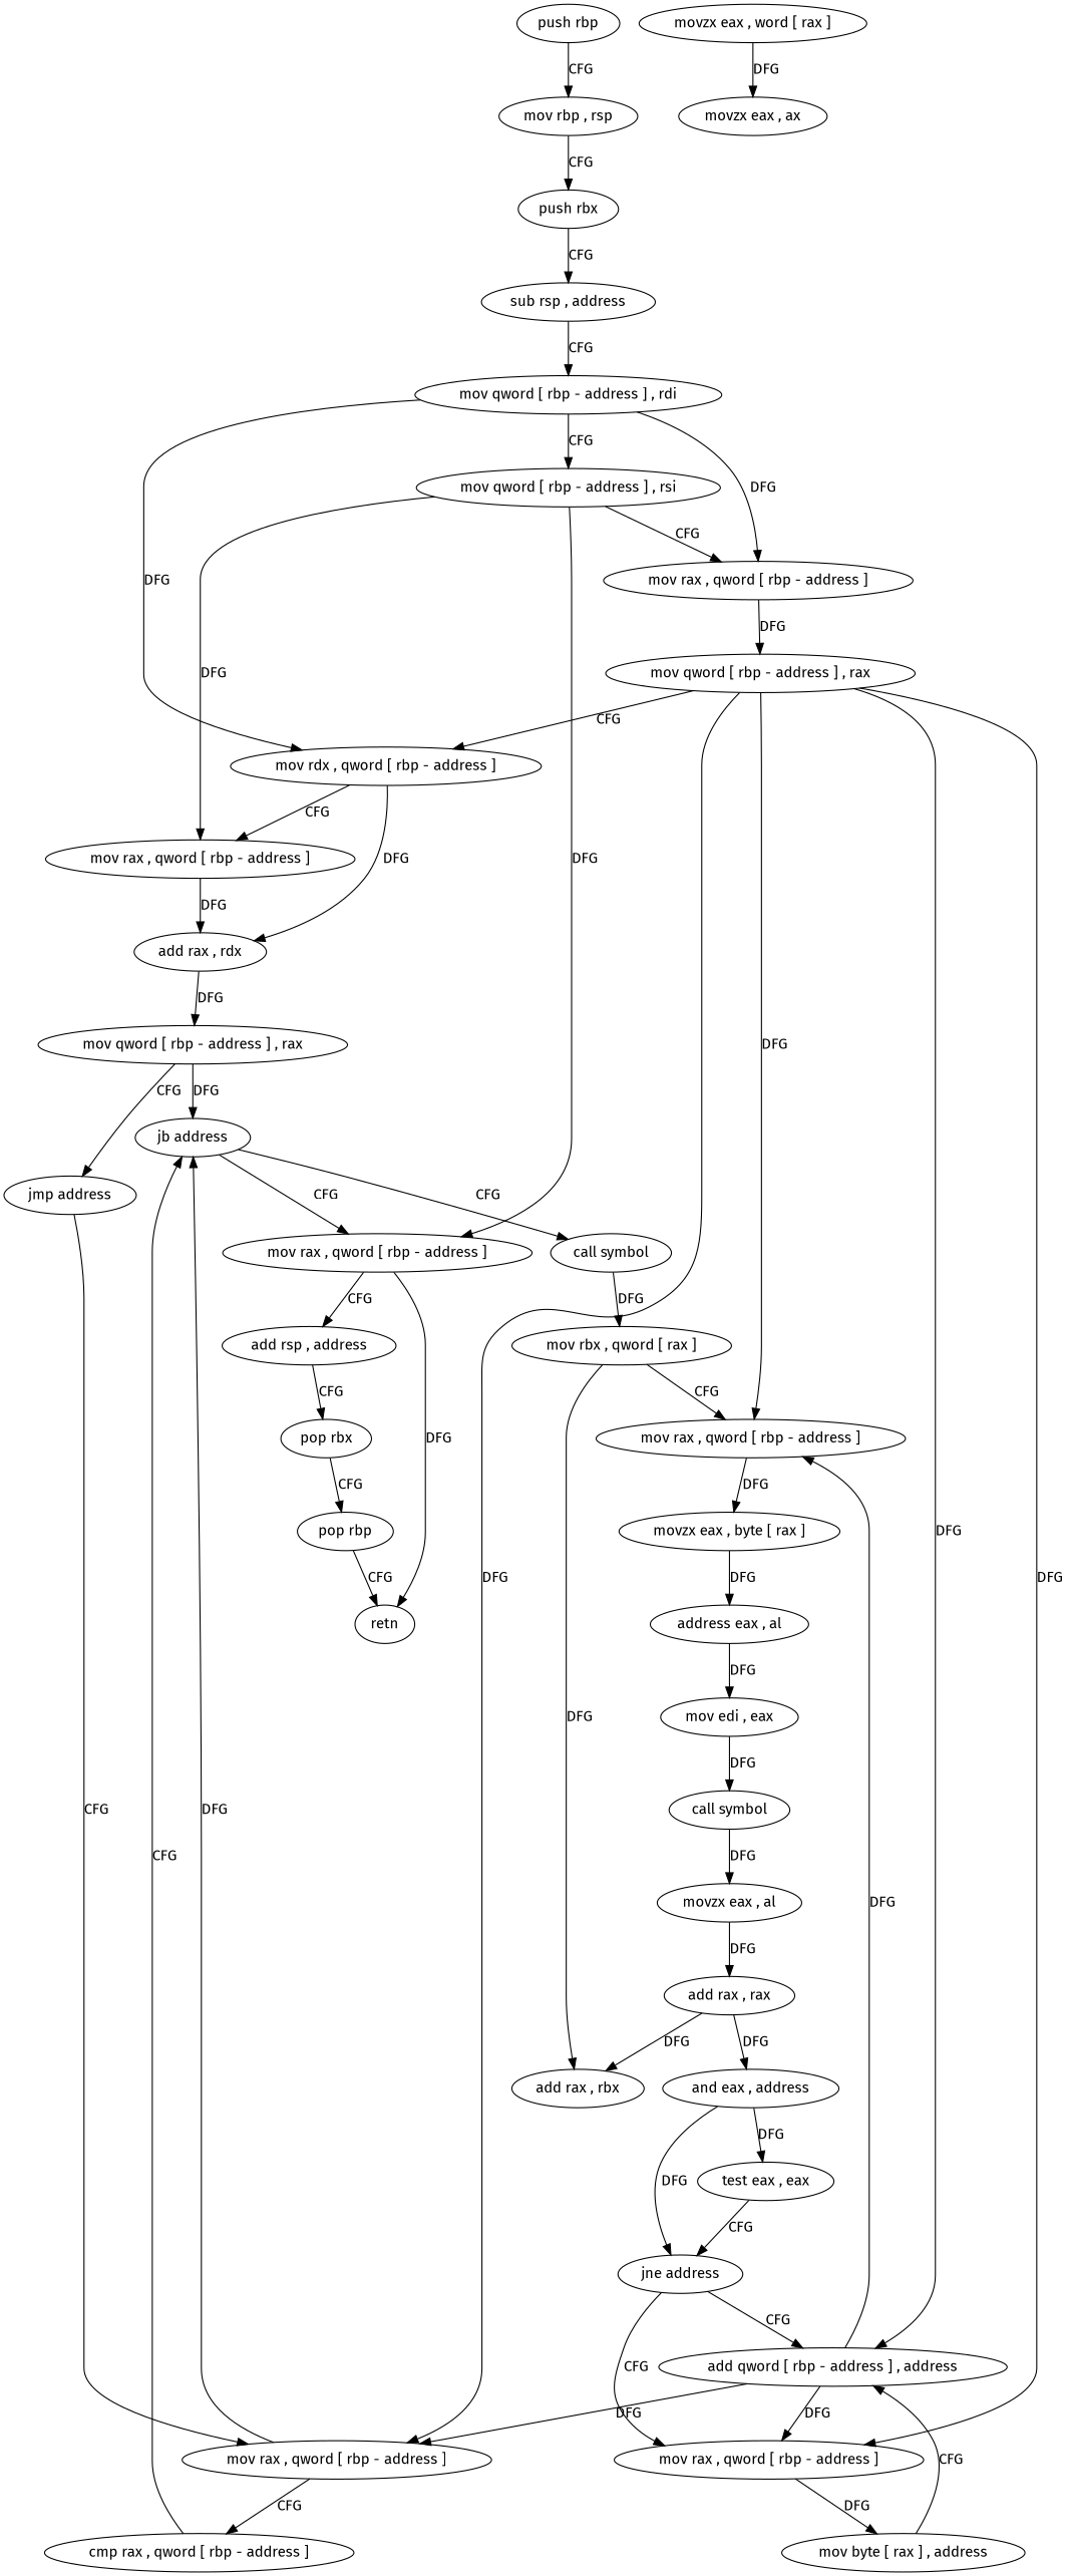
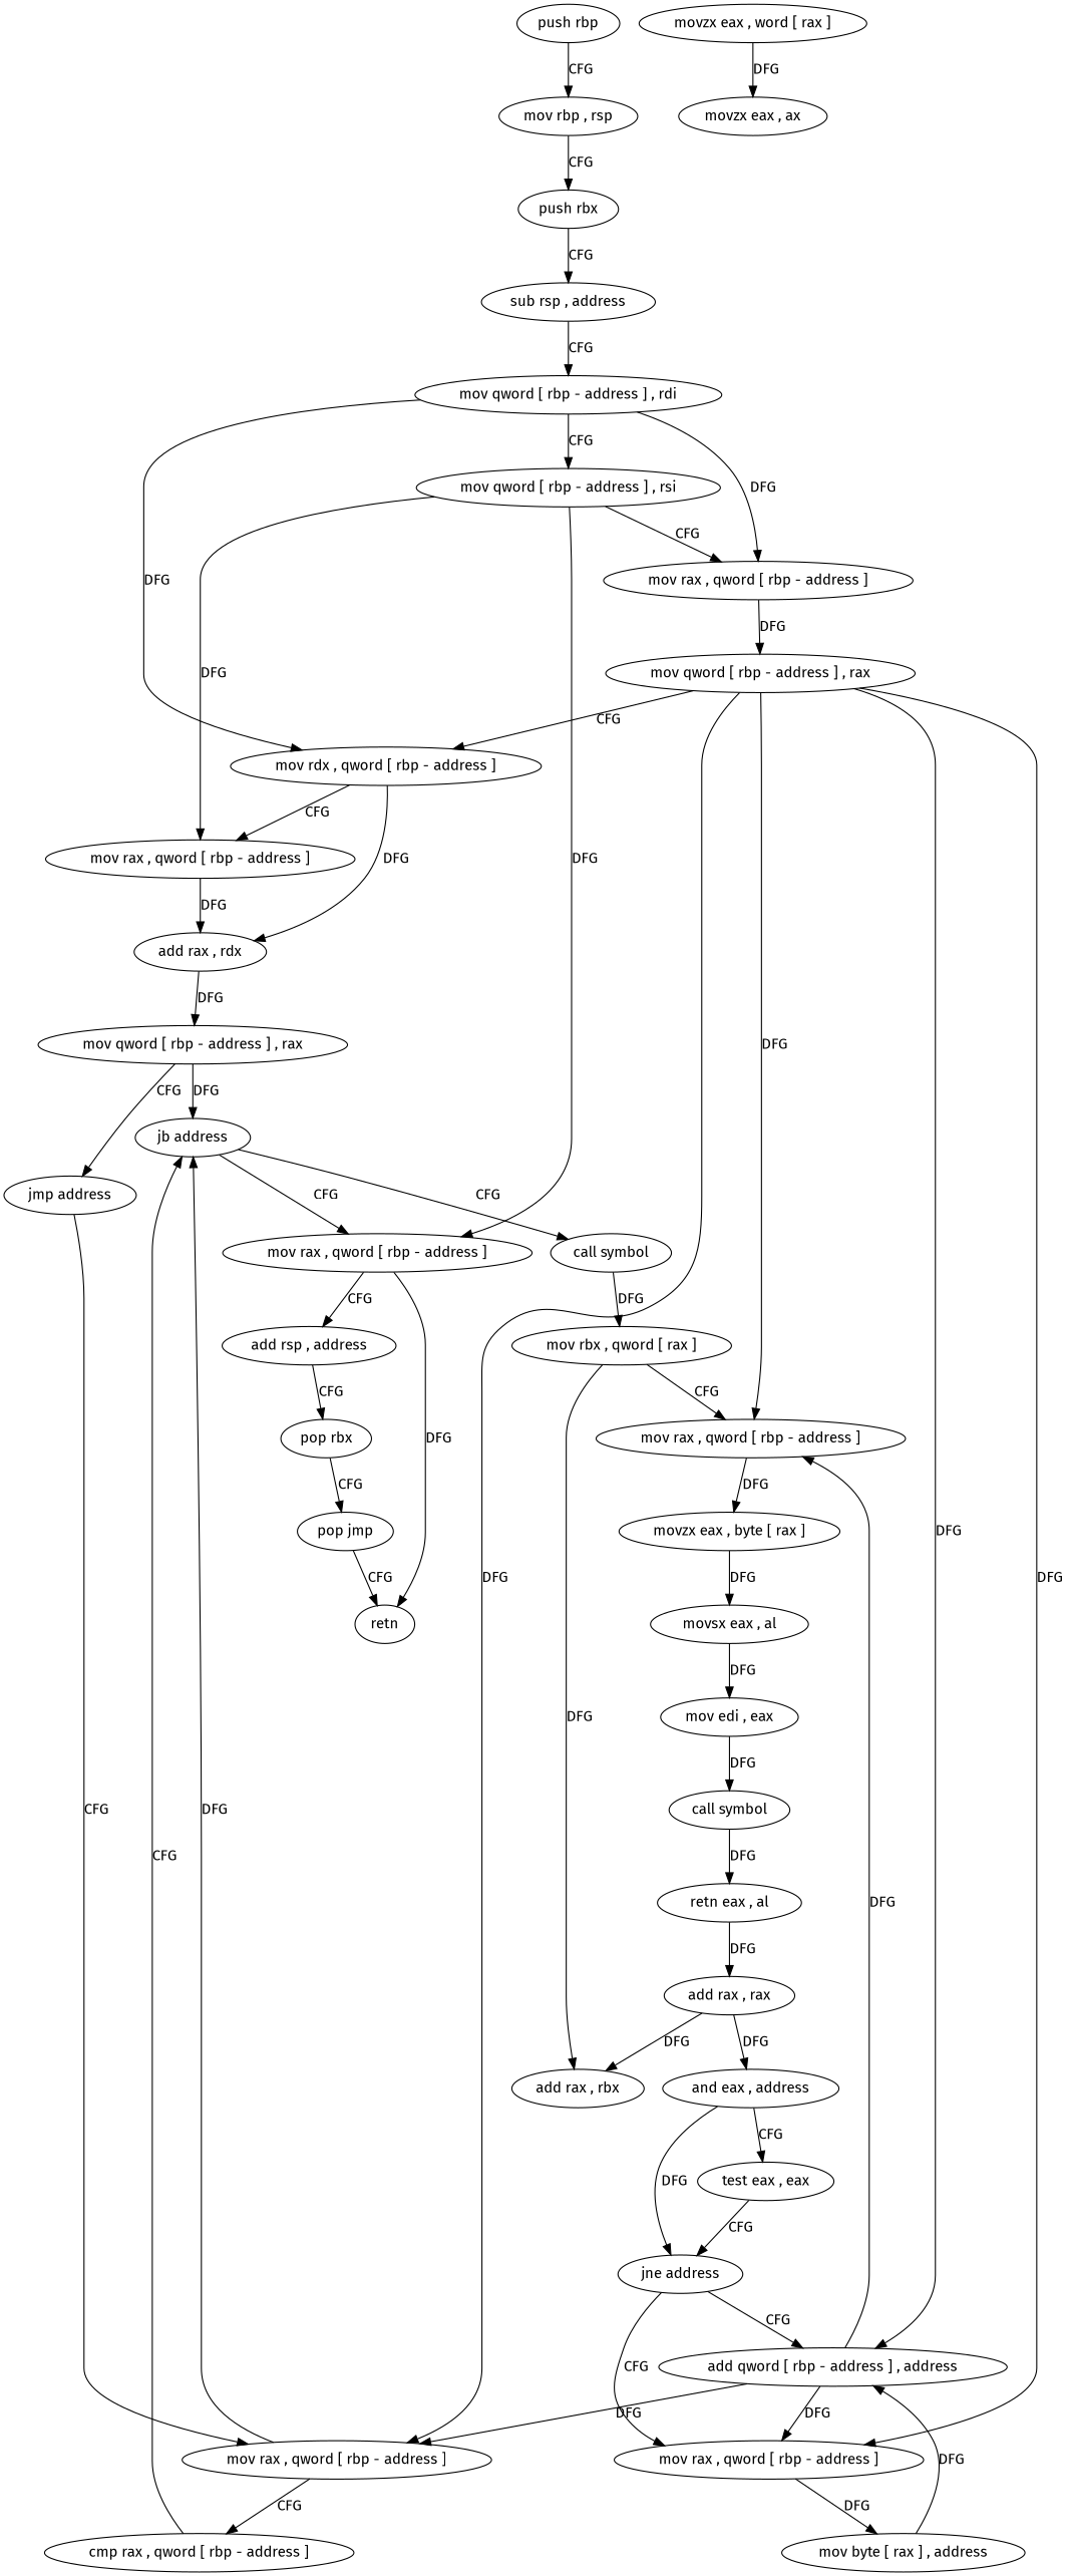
  digraph {
    fontname="Fira Sans"
    node [fontname="Fira Sans"]
    edge [fontname="Fira Sans"]
    n1 [label="push rbp"]
    n2 [label="mov rbp , rsp"]
    n3 [label="push rbx"]
    n4 [label="sub rsp , address"]
    n5 [label="mov qword [ rbp - address ] , rdi"]
    n6 [label="mov qword [ rbp - address ] , rsi"]
    n7 [label="mov rax , qword [ rbp - address ]"]
    n8 [label="mov rdx , qword [ rbp - address ]"]
    n9 [label="mov rax , qword [ rbp - address ]"]
    n10 [label="mov rax , qword [ rbp - address ]"]
    n11 [label="mov qword [ rbp - address ] , rax"]
    n12 [label="add rax , rdx"]
    n13 [label="add rsp , address"]
    n14 [label=retn]
    n15 [label="mov rax , qword [ rbp - address ]"]
    n16 [label="mov rax , qword [ rbp - address ]"]
    n17 [label="add qword [ rbp - address ] , address"]
    n18 [label="mov rax , qword [ rbp - address ]"]
    n19 [label="jb address"]
    n20 [label="cmp rax , qword [ rbp - address ]"]
    n21 [label="movzx eax , byte [ rax ]"]
    n22 [label="mov byte [ rax ] , address"]
    n23 [label="mov qword [ rbp - address ] , rax"]
    n24 [label="jmp address"]
    n25 [label="call symbol"]
    n26 [label="mov rbx , qword [ rax ]"]
    n27 [label="add rax , rbx"]
    n28 [label="pop rbx"]
-   n29 [label="address eax , al"]
+   n29 [label="movsx eax , al"]
    n30 [label="mov edi , eax"]
    n31 [label="call symbol"]
-   n32 [label="movzx eax , al"]
+   n32 [label="retn eax , al"]
    n33 [label="add rax , rax"]
    n34 [label="and eax , address"]
    n35 [label="movzx eax , word [ rax ]"]
    n36 [label="movzx eax , ax"]
    n37 [label="test eax , eax"]
    n38 [label="jne address"]
-   n39 [label="pop rbp"]
+   n39 [label="pop jmp"]
    n1 -> n2 [label=CFG]
    n2 -> n3 [label=CFG]
    n3 -> n4 [label=CFG]
    n4 -> n5 [label=CFG]
    n5 -> n6 [label=CFG]
    n5 -> n7 [label=DFG]
    n5 -> n8 [label=DFG]
    n6 -> n7 [label=CFG]
    n6 -> n9 [label=DFG]
    n6 -> n10 [label=DFG]
    n7 -> n11 [label=DFG]
    n8 -> n9 [label=CFG]
    n8 -> n12 [label=DFG]
    n9 -> n12 [label=DFG]
    n10 -> n13 [label=CFG]
    n10 -> n14 [label=DFG]
    n11 -> n8 [label=CFG]
    n11 -> n15 [label=DFG]
    n11 -> n16 [label=DFG]
    n11 -> n17 [label=DFG]
    n11 -> n18 [label=DFG]
    n12 -> n23 [label=DFG]
    n13 -> n28 [label=CFG]
    n15 -> n19 [label=DFG]
    n15 -> n20 [label=CFG]
    n16 -> n21 [label=DFG]
    n17 -> n15 [label=DFG]
    n17 -> n16 [label=DFG]
    n17 -> n18 [label=DFG]
    n18 -> n22 [label=DFG]
    n19 -> n10 [label=CFG]
    n19 -> n25 [label=CFG]
    n20 -> n19 [label=CFG]
    n21 -> n29 [label=DFG]
-   n22 -> n17 [label=CFG]
+   n22 -> n17 [label=DFG]
    n23 -> n19 [label=DFG]
    n23 -> n24 [label=CFG]
    n24 -> n15 [label=CFG]
    n25 -> n26 [label=DFG]
    n26 -> n16 [label=CFG]
    n26 -> n27 [label=DFG]
    n28 -> n39 [label=CFG]
    n29 -> n30 [label=DFG]
    n30 -> n31 [label=DFG]
    n31 -> n32 [label=DFG]
    n32 -> n33 [label=DFG]
    n33 -> n27 [label=DFG]
    n33 -> n34 [label=DFG]
-   n34 -> n37 [label=DFG]
+   n34 -> n37 [label=CFG]
    n34 -> n38 [label=DFG]
    n35 -> n36 [label=DFG]
    n37 -> n38 [label=CFG]
    n38 -> n17 [label=CFG]
    n38 -> n18 [label=CFG]
    n39 -> n14 [label=CFG]
  }
